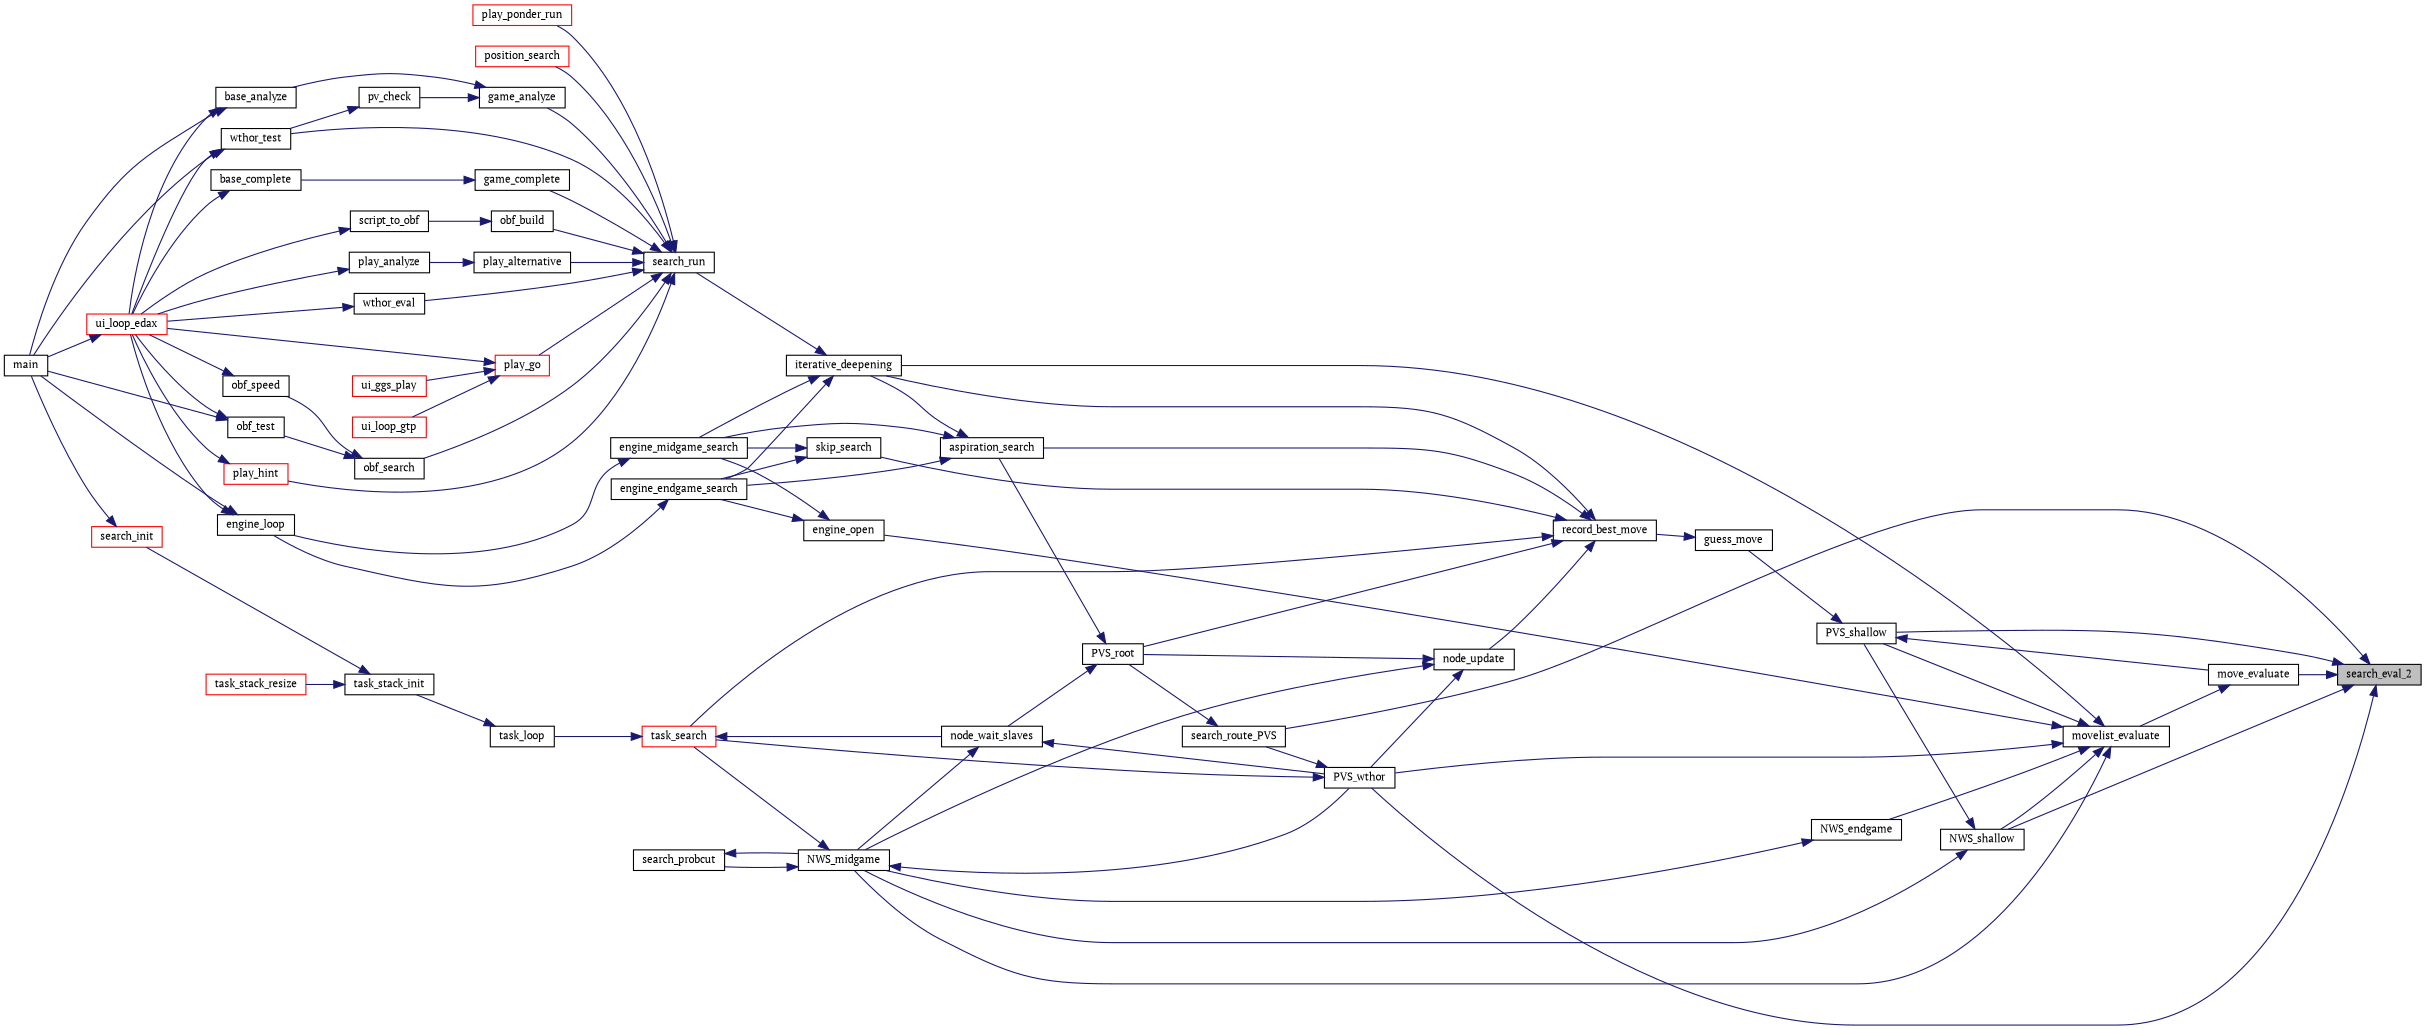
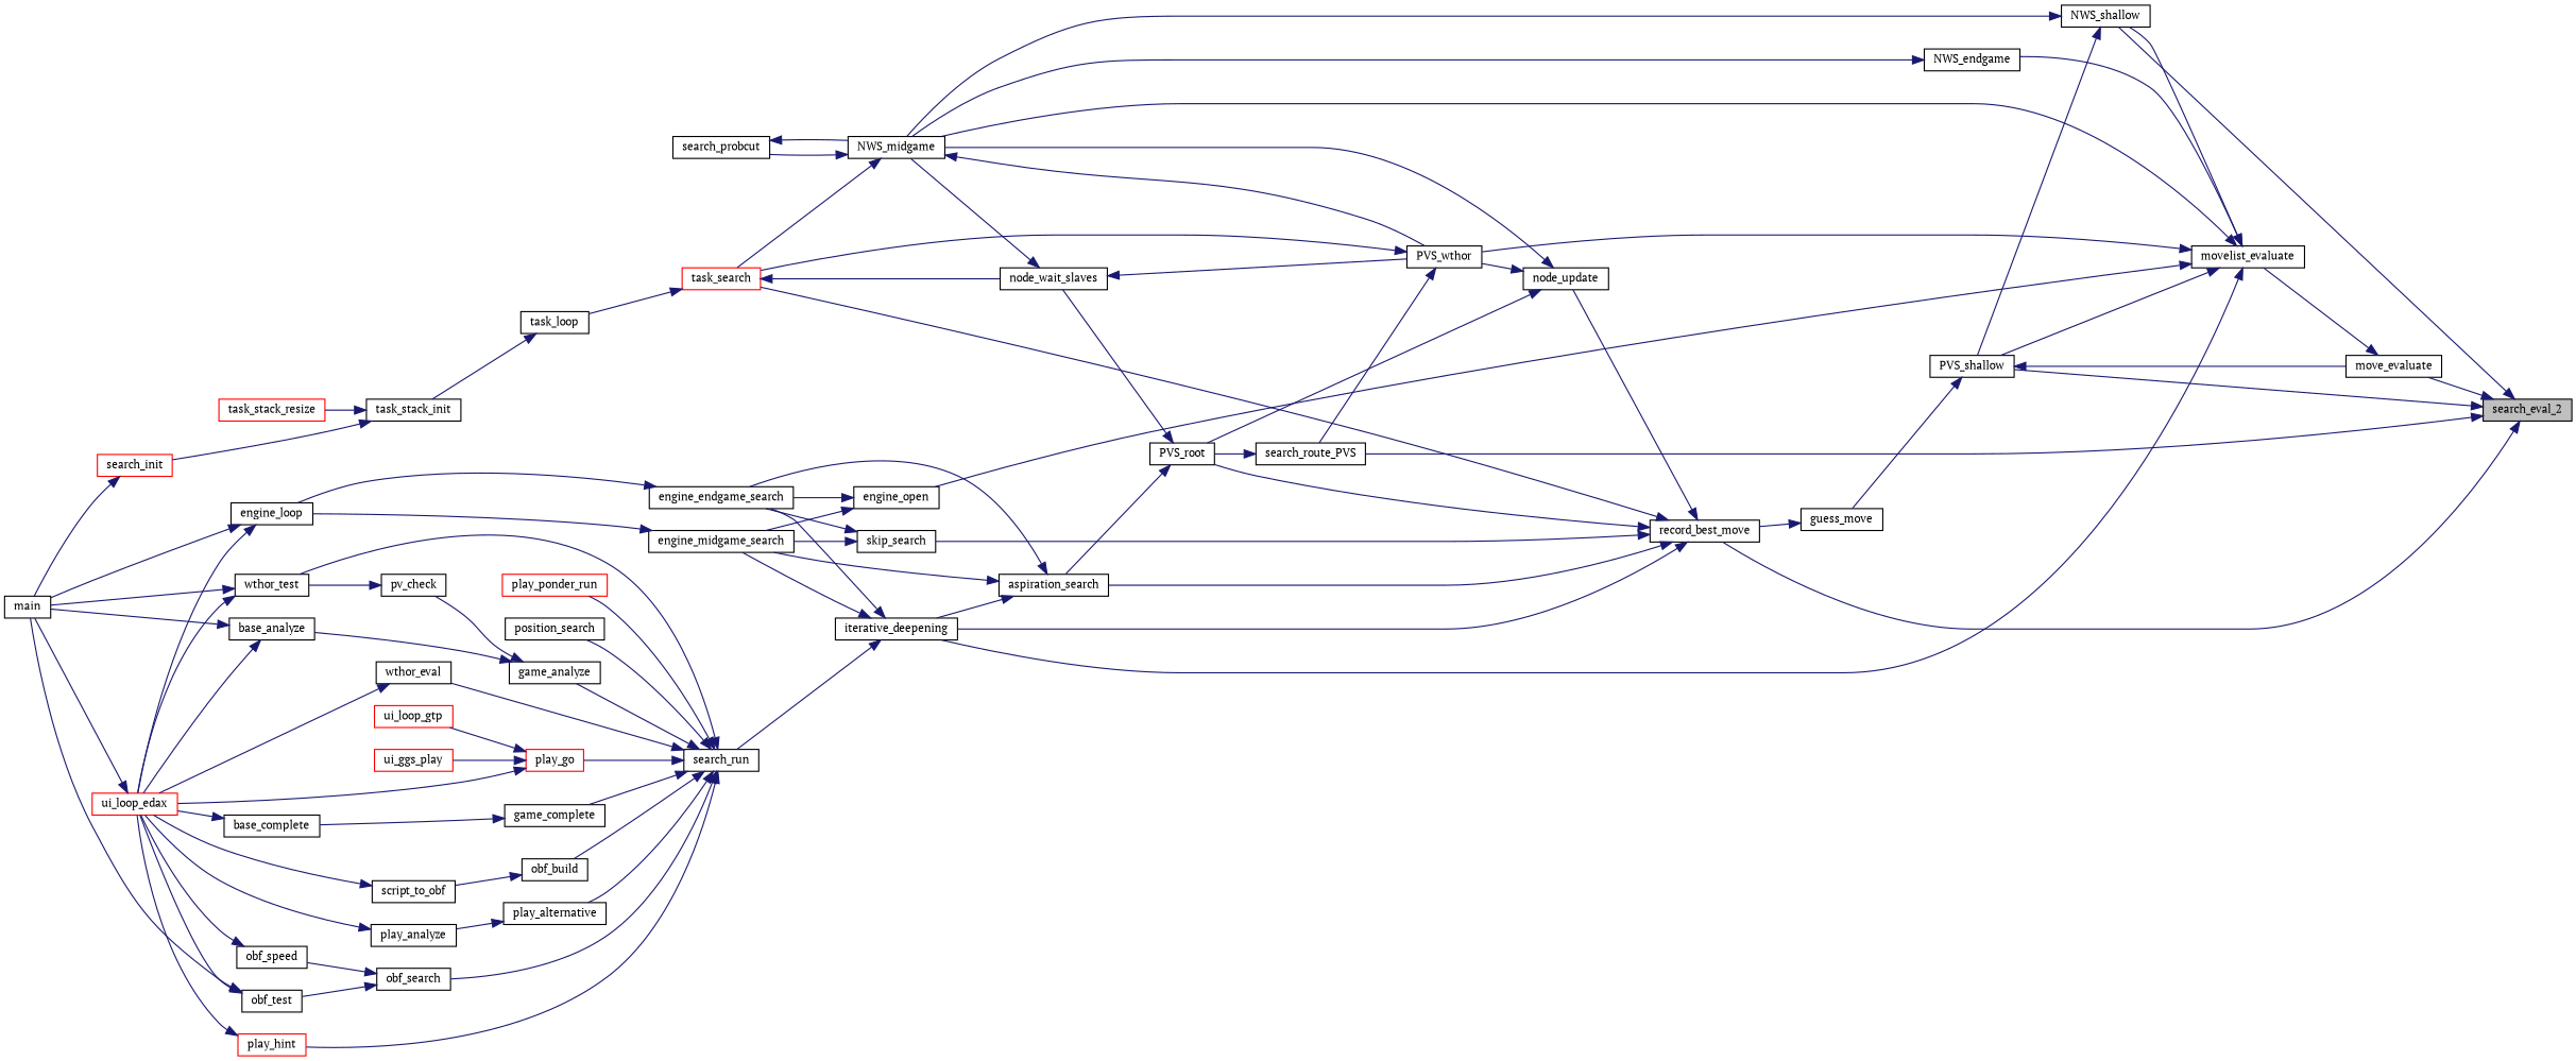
  digraph {
    fontname="PT Serif"
    rankdir=RL
    node [color=black fontname="PT Serif" fontsize=10 shape=record]
    edge [color=midnightblue dir=back fontname="PT Serif" fontsize=10 labelfontname=FreeSans labelfontsize=10 style=solid]
    n1 [fillcolor=grey75 fontcolor=black height=0.2 label=search_eval_2 style=filled width=0.4]
    n2 [height=0.2 label=move_evaluate width=0.4]
    n3 [height=0.2 label=PVS_wthor width=0.4]
    n4 [height=0.2 label=search_route_PVS width=0.4]
    n5 [height=0.2 label=NWS_shallow width=0.4]
    n6 [height=0.2 label=PVS_shallow width=0.4]
    n7 [height=0.2 label=movelist_evaluate width=0.4]
    n8 [color=red height=0.2 label=task_search width=0.4]
    n9 [height=0.2 label=PVS_root width=0.4]
    n10 [height=0.2 label=NWS_midgame width=0.4]
    n11 [height=0.2 label=guess_move width=0.4]
    n12 [height=0.2 label=engine_open width=0.4]
    n13 [height=0.2 label=iterative_deepening width=0.4]
    n14 [height=0.2 label=NWS_endgame width=0.4]
    n15 [height=0.2 label=engine_endgame_search width=0.4]
    n16 [height=0.2 label=engine_midgame_search width=0.4]
    n17 [height=0.2 label=search_run width=0.4]
    n18 [height=0.2 label=search_probcut width=0.4]
    n19 [height=0.2 label=engine_loop width=0.4]
    n20 [height=0.2 label=main width=0.4]
    n21 [color=red height=0.2 label=ui_loop_edax width=0.4]
    n22 [height=0.2 label=game_analyze width=0.4]
    n23 [height=0.2 label=wthor_test width=0.4]
    n24 [height=0.2 label=game_complete width=0.4]
    n25 [height=0.2 label=obf_build width=0.4]
    n26 [height=0.2 label=obf_search width=0.4]
    n27 [height=0.2 label=play_alternative width=0.4]
    n28 [color=red height=0.2 label=play_go width=0.4]
    n29 [color=red height=0.2 label=play_hint width=0.4]
    n30 [color=red height=0.2 label=play_ponder_run width=0.4]
-   n31 [color=red height=0.2 label=position_search width=0.4]
+   n31 [height=0.2 label=position_search width=0.4]
    n32 [height=0.2 label=wthor_eval width=0.4]
    n33 [height=0.2 label=base_analyze width=0.4]
    n34 [height=0.2 label=pv_check width=0.4]
    n35 [height=0.2 label=base_complete width=0.4]
    n36 [height=0.2 label=script_to_obf width=0.4]
    n37 [height=0.2 label=obf_speed width=0.4]
    n38 [height=0.2 label=obf_test width=0.4]
    n39 [height=0.2 label=play_analyze width=0.4]
    n40 [color=red height=0.2 label=ui_ggs_play width=0.4]
    n41 [color=red height=0.2 label=ui_loop_gtp width=0.4]
    n42 [height=0.2 label=node_wait_slaves width=0.4]
    n43 [height=0.2 label=task_loop width=0.4]
    n44 [height=0.2 label=aspiration_search width=0.4]
    n45 [height=0.2 label=task_stack_init width=0.4]
    n46 [color=red height=0.2 label=search_init width=0.4]
    n47 [color=red height=0.2 label=task_stack_resize width=0.4]
    n48 [height=0.2 label=record_best_move width=0.4]
    n49 [height=0.2 label=node_update width=0.4]
    n50 [height=0.2 label=skip_search width=0.4]
    n1 -> n2
-   n1 -> n3
+   n1 -> n48
    n1 -> n4
    n1 -> n5
    n1 -> n6
    n2 -> n7
    n3 -> n4
    n3 -> n8
    n4 -> n9
    n5 -> n6
    n5 -> n10
    n6 -> n2
    n6 -> n11
    n7 -> n3
    n7 -> n5
    n7 -> n6
    n7 -> n10
    n7 -> n12
    n7 -> n13
    n7 -> n14
    n8 -> n42
    n8 -> n43
    n9 -> n42
    n9 -> n44
    n10 -> n3
    n10 -> n8
    n10 -> n18
    n11 -> n48
    n12 -> n15
    n12 -> n16
    n13 -> n15
    n13 -> n16
    n13 -> n17
    n14 -> n10
    n15 -> n19
    n16 -> n19
    n17 -> n22
    n17 -> n23
    n17 -> n24
    n17 -> n25
    n17 -> n26
    n17 -> n27
    n17 -> n28
    n17 -> n29
    n17 -> n30
    n17 -> n31
    n17 -> n32
    n18 -> n10
    n19 -> n20
    n19 -> n21
    n21 -> n20
    n22 -> n33
    n22 -> n34
    n23 -> n20
    n23 -> n21
    n24 -> n35
    n25 -> n36
    n26 -> n37
    n26 -> n38
    n27 -> n39
    n28 -> n21
    n28 -> n40
    n28 -> n41
    n29 -> n21
    n32 -> n21
    n33 -> n20
    n33 -> n21
    n34 -> n23
    n35 -> n21
    n36 -> n21
    n37 -> n21
    n38 -> n20
    n38 -> n21
    n39 -> n21
    n42 -> n3
    n42 -> n10
    n43 -> n45
    n44 -> n13
    n44 -> n15
    n44 -> n16
    n45 -> n46
    n45 -> n47
    n46 -> n20
    n48 -> n8
    n48 -> n9
    n48 -> n13
    n48 -> n44
    n48 -> n49
    n48 -> n50
    n49 -> n3
    n49 -> n9
    n49 -> n10
    n50 -> n15
    n50 -> n16
  }
